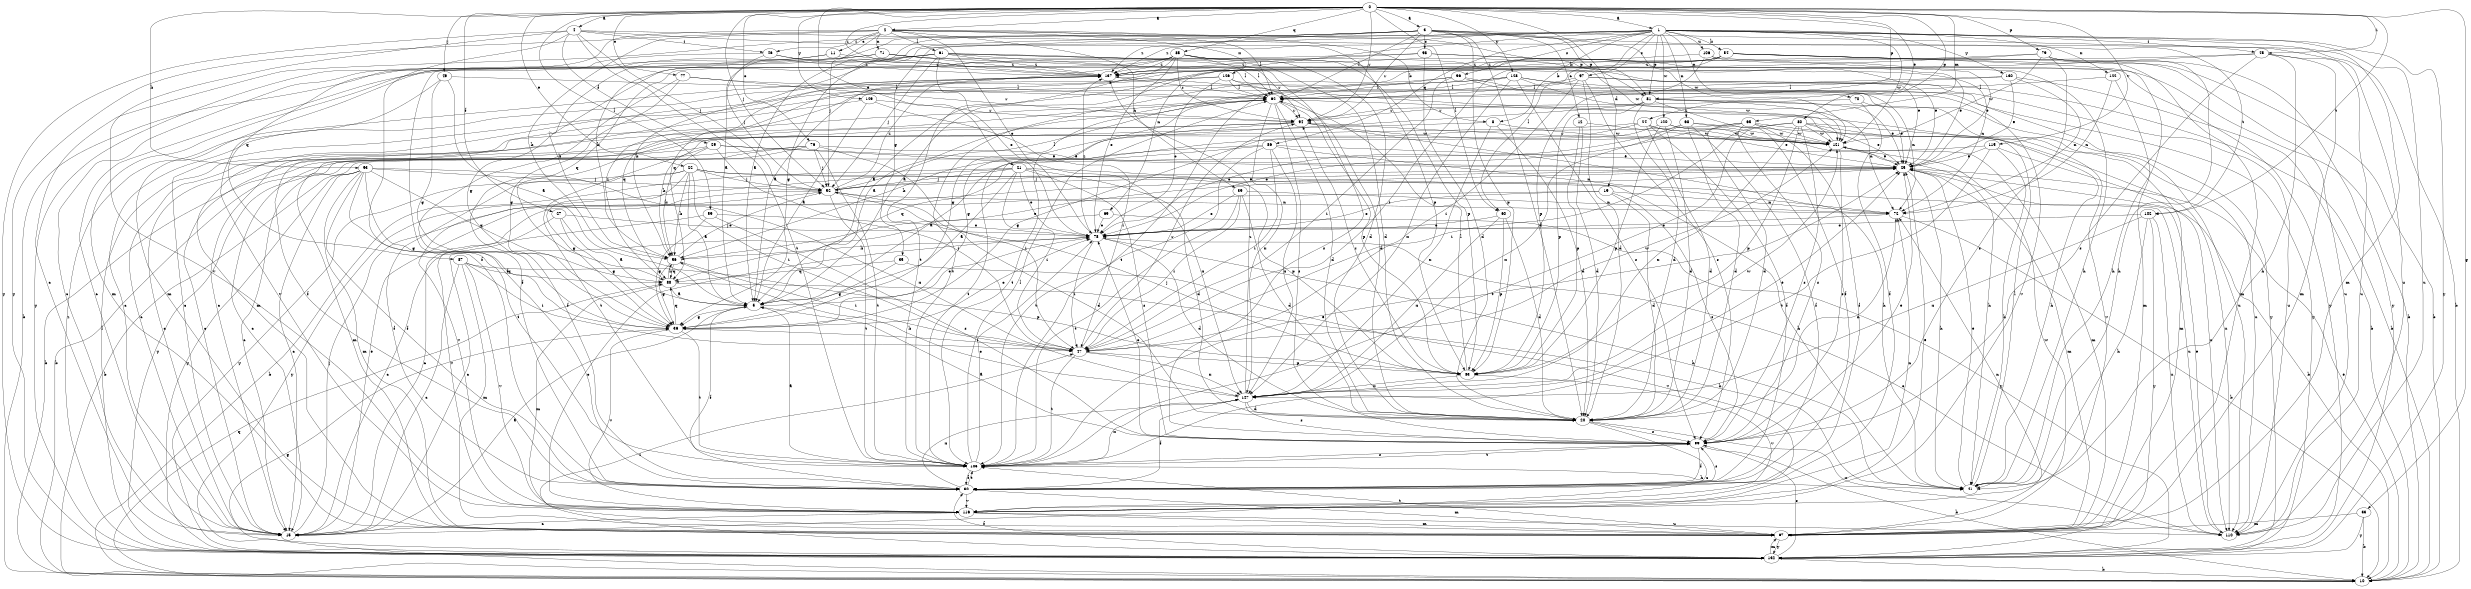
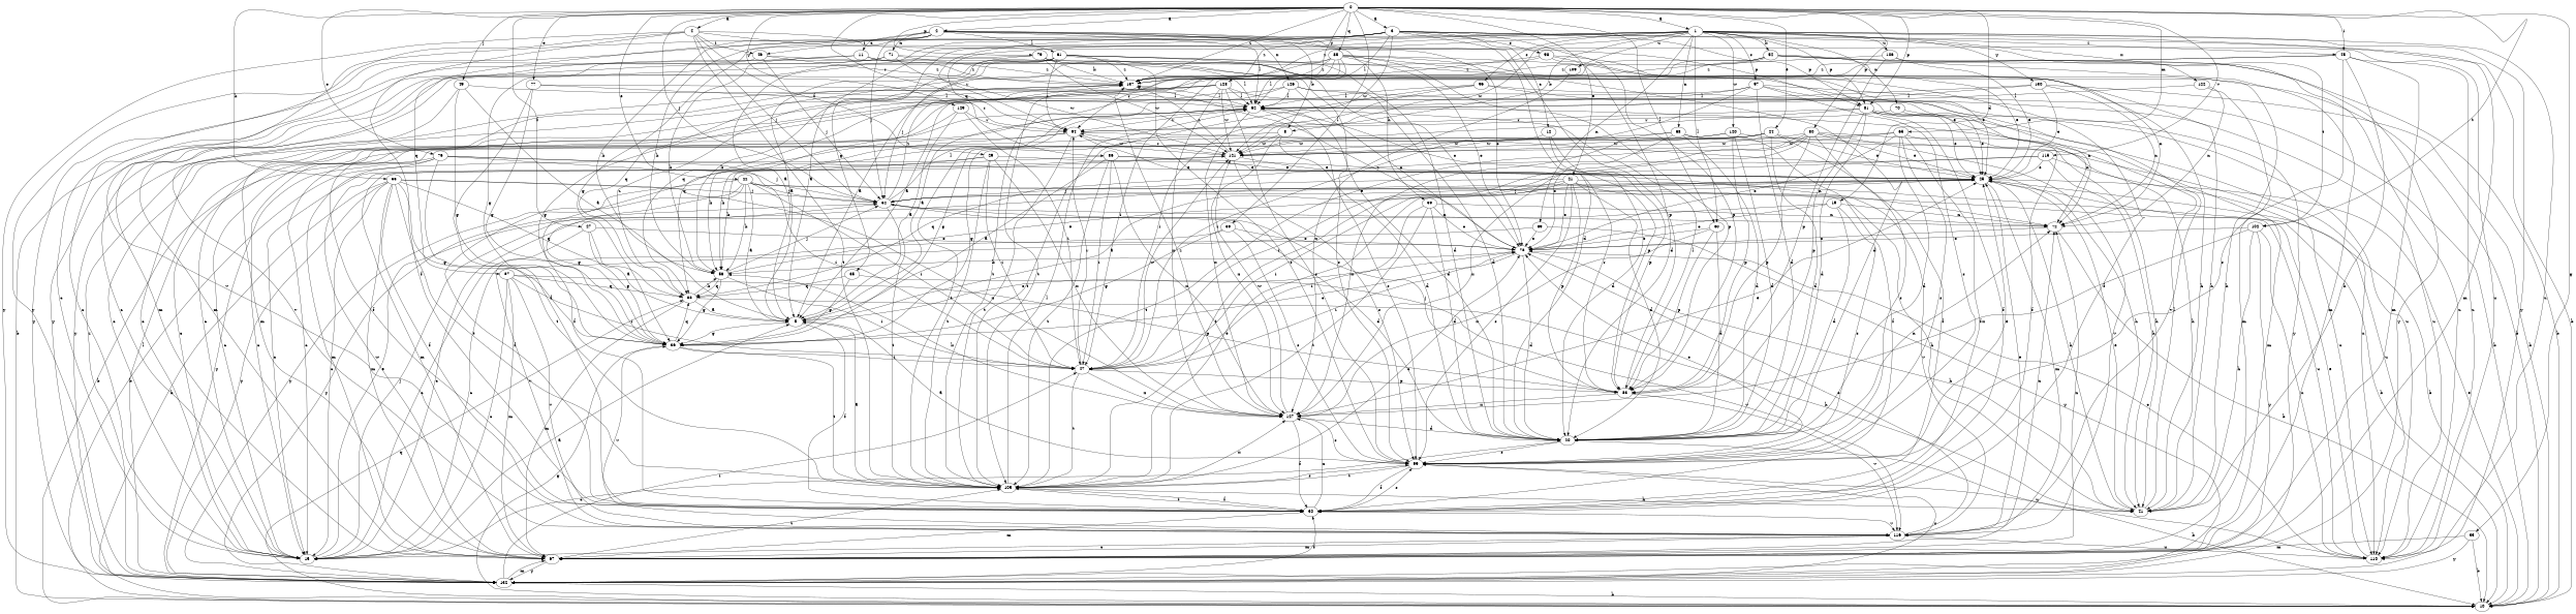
  strict digraph {
    0
    1
    2
    3
    4
    19
    21
    22
    24
    27
    33
    45
    49
    52
    53
    59
    60
    65
    76
    77
    79
    80
    81
    85
    94
    102
    115
    128
    129
    137
    5
    8
    35
    36
    54
    67
    68
    69
    70
    86
    96
    97
    106
+   109
    110
    120
    121
    122
    130
    132
    11
    39
    46
    56
    61
    62
    71
    78
    87
    126
    10
    12
    15
    20
    83
    98
    29
    30
    105
    116
    72
    99
    47
    41
    25
    127
    88
    0 -> 1 [label=a]
    0 -> 2 [label=a]
    0 -> 3 [label=a]
    0 -> 4 [label=a]
    0 -> 19 [label=d]
    0 -> 21 [label=e]
    0 -> 22 [label=e]
    0 -> 24 [label=e]
    0 -> 27 [label=f]
    0 -> 33 [label=g]
    0 -> 45 [label=i]
    0 -> 49 [label=j]
    0 -> 52 [label=j]
    0 -> 53 [label=k]
    0 -> 59 [label=l]
    0 -> 60 [label=l]
    0 -> 65 [label=m]
    0 -> 76 [label=o]
    0 -> 77 [label=o]
    0 -> 79 [label=p]
    0 -> 80 [label=p]
    0 -> 81 [label=p]
    0 -> 85 [label=q]
    0 -> 94 [label=r]
    0 -> 102 [label=t]
    0 -> 115 [label=v]
    0 -> 128 [label=y]
    0 -> 129 [label=y]
    0 -> 137 [label=z]
    1 -> 45 [label=i]
    1 -> 60 [label=l]
    1 -> 81 [label=p]
    1 -> 137 [label=z]
    1 -> 5 [label=a]
    1 -> 8 [label=b]
    1 -> 35 [label=g]
    1 -> 36 [label=g]
    1 -> 54 [label=k]
    1 -> 67 [label=m]
    1 -> 68 [label=n]
    1 -> 69 [label=n]
    1 -> 70 [label=n]
    1 -> 86 [label=q]
    1 -> 96 [label=s]
    1 -> 97 [label=s]
    1 -> 106 [label=u]
+   1 -> 109 [label=u]
    1 -> 110 [label=u]
    1 -> 120 [label=w]
    1 -> 121 [label=w]
    1 -> 122 [label=x]
    1 -> 130 [label=y]
    1 -> 132 [label=y]
    2 -> 52 [label=j]
    2 -> 81 [label=p]
    2 -> 8 [label=b]
    2 -> 132 [label=y]
    2 -> 11 [label=c]
    2 -> 39 [label=h]
    2 -> 46 [label=i]
    2 -> 56 [label=k]
    2 -> 61 [label=l]
    2 -> 62 [label=l]
    2 -> 71 [label=n]
    2 -> 78 [label=o]
    2 -> 87 [label=q]
    2 -> 126 [label=x]
    3 -> 81 [label=p]
    3 -> 94 [label=r]
    3 -> 102 [label=t]
    3 -> 137 [label=z]
    3 -> 5 [label=a]
    3 -> 121 [label=w]
    3 -> 56 [label=k]
    3 -> 62 [label=l]
    3 -> 10 [label=b]
    3 -> 12 [label=c]
    3 -> 15 [label=c]
    3 -> 20 [label=d]
    3 -> 83 [label=p]
    3 -> 98 [label=s]
    4 -> 52 [label=j]
    4 -> 110 [label=u]
    4 -> 132 [label=y]
    4 -> 46 [label=i]
    4 -> 83 [label=p]
    4 -> 29 [label=f]
    4 -> 30 [label=f]
    4 -> 105 [label=t]
    4 -> 116 [label=v]
    19 -> 78 [label=o]
    19 -> 15 [label=c]
    19 -> 20 [label=d]
    19 -> 72 [label=n]
    19 -> 99 [label=s]
    21 -> 52 [label=j]
    21 -> 5 [label=a]
    21 -> 78 [label=o]
    21 -> 10 [label=b]
    21 -> 20 [label=d]
    21 -> 83 [label=p]
    21 -> 116 [label=v]
    21 -> 99 [label=s]
    21 -> 47 [label=i]
    22 -> 52 [label=j]
    22 -> 5 [label=a]
    22 -> 36 [label=g]
    22 -> 110 [label=u]
    22 -> 132 [label=y]
    22 -> 56 [label=k]
    22 -> 30 [label=f]
    22 -> 47 [label=i]
    22 -> 41 [label=h]
    24 -> 36 [label=g]
    24 -> 121 [label=w]
    24 -> 15 [label=c]
    24 -> 20 [label=d]
    24 -> 30 [label=f]
    24 -> 25 [label=e]
    27 -> 5 [label=a]
    27 -> 36 [label=g]
    27 -> 78 [label=o]
    27 -> 116 [label=v]
    33 -> 67 [label=m]
    33 -> 132 [label=y]
    33 -> 10 [label=b]
    45 -> 137 [label=z]
    45 -> 5 [label=a]
    45 -> 67 [label=m]
    45 -> 110 [label=u]
    45 -> 99 [label=s]
    45 -> 41 [label=h]
    49 -> 5 [label=a]
    49 -> 36 [label=g]
    49 -> 62 [label=l]
    49 -> 116 [label=v]
    52 -> 137 [label=z]
    52 -> 132 [label=y]
    52 -> 62 [label=l]
    52 -> 20 [label=d]
    52 -> 105 [label=t]
    52 -> 72 [label=n]
    52 -> 25 [label=e]
    53 -> 52 [label=j]
    53 -> 36 [label=g]
    53 -> 67 [label=m]
    53 -> 132 [label=y]
    53 -> 10 [label=b]
    53 -> 15 [label=c]
    53 -> 30 [label=f]
    53 -> 105 [label=t]
    53 -> 127 [label=x]
    53 -> 88 [label=q]
    59 -> 36 [label=g]
    59 -> 78 [label=o]
    59 -> 15 [label=c]
    59 -> 99 [label=s]
    60 -> 78 [label=o]
    60 -> 20 [label=d]
    60 -> 83 [label=p]
    60 -> 127 [label=x]
    65 -> 121 [label=w]
    65 -> 78 [label=o]
    65 -> 15 [label=c]
    65 -> 20 [label=d]
    65 -> 30 [label=f]
    65 -> 99 [label=s]
    65 -> 41 [label=h]
    76 -> 52 [label=j]
    76 -> 67 [label=m]
    76 -> 132 [label=y]
    76 -> 10 [label=b]
    76 -> 105 [label=t]
    76 -> 47 [label=i]
    76 -> 25 [label=e]
    77 -> 94 [label=r]
    77 -> 36 [label=g]
    77 -> 62 [label=l]
    77 -> 30 [label=f]
    79 -> 137 [label=k]
    79 -> 5 [label=a]
    79 -> 121 [label=w]
    79 -> 132 [label=y]
    79 -> 99 [label=s]
    79 -> 41 [label=h]
    80 -> 67 [label=m]
    80 -> 121 [label=w]
    80 -> 83 [label=p]
    80 -> 105 [label=t]
    80 -> 116 [label=v]
    80 -> 99 [label=s]
    80 -> 47 [label=i]
    80 -> 25 [label=e]
    80 -> 127 [label=x]
    81 -> 94 [label=r]
    81 -> 36 [label=g]
    81 -> 110 [label=u]
    81 -> 20 [label=d]
    81 -> 83 [label=p]
    81 -> 30 [label=f]
    81 -> 72 [label=n]
    81 -> 25 [label=e]
    85 -> 94 [label=r]
    85 -> 137 [label=z]
    85 -> 5 [label=a]
    85 -> 62 [label=l]
    85 -> 78 [label=o]
    85 -> 20 [label=d]
    85 -> 83 [label=p]
    85 -> 30 [label=f]
    85 -> 105 [label=t]
    85 -> 72 [label=n]
    85 -> 88 [label=q]
    94 -> 121 [label=w]
    94 -> 56 [label=k]
    94 -> 30 [label=f]
    94 -> 105 [label=t]
    94 -> 41 [label=h]
    102 -> 110 [label=u]
    102 -> 132 [label=y]
    102 -> 78 [label=o]
    102 -> 41 [label=h]
    102 -> 127 [label=x]
    115 -> 110 [label=u]
    115 -> 105 [label=t]
    115 -> 41 [label=h]
    115 -> 25 [label=e]
    115 -> 88 [label=q]
    128 -> 36 [label=g]
    128 -> 121 [label=w]
    128 -> 132 [label=y]
    128 -> 62 [label=l]
    128 -> 15 [label=c]
    128 -> 72 [label=n]
    128 -> 99 [label=s]
    128 -> 127 [label=x]
    129 -> 94 [label=r]
    129 -> 5 [label=a]
    129 -> 30 [label=f]
    129 -> 47 [label=i]
    137 -> 62 [label=l]
    137 -> 15 [label=c]
    5 -> 36 [label=g]
    5 -> 78 [label=o]
    5 -> 30 [label=f]
    8 -> 121 [label=w]
    8 -> 15 [label=c]
    8 -> 20 [label=d]
    8 -> 127 [label=x]
    35 -> 36 [label=g]
    35 -> 116 [label=v]
    35 -> 88 [label=q]
    36 -> 78 [label=o]
    36 -> 105 [label=t]
    36 -> 116 [label=v]
    36 -> 47 [label=i]
    36 -> 88 [label=q]
    54 -> 137 [label=z]
    54 -> 67 [label=m]
    54 -> 110 [label=u]
    54 -> 10 [label=b]
    54 -> 105 [label=t]
    54 -> 47 [label=i]
    54 -> 41 [label=h]
    54 -> 88 [label=q]
    67 -> 121 [label=w]
    67 -> 132 [label=y]
    67 -> 105 [label=t]
    67 -> 72 [label=n]
    68 -> 110 [label=u]
    68 -> 121 [label=w]
    68 -> 78 [label=o]
    68 -> 20 [label=d]
    68 -> 30 [label=f]
    68 -> 127 [label=x]
    69 -> 132 [label=y]
    69 -> 78 [label=o]
    69 -> 15 [label=c]
    70 -> 94 [label=r]
    70 -> 30 [label=f]
    70 -> 25 [label=e]
    86 -> 5 [label=a]
    86 -> 15 [label=c]
    86 -> 105 [label=t]
    86 -> 72 [label=n]
    86 -> 47 [label=i]
    86 -> 25 [label=e]
    86 -> 127 [label=x]
    96 -> 132 [label=y]
    96 -> 62 [label=l]
    96 -> 105 [label=t]
    96 -> 116 [label=v]
    96 -> 47 [label=i]
    97 -> 5 [label=a]
    97 -> 110 [label=u]
    97 -> 62 [label=l]
    97 -> 10 [label=b]
    97 -> 20 [label=d]
    97 -> 99 [label=s]
    97 -> 47 [label=i]
    106 -> 137 [label=z]
    106 -> 132 [label=y]
    106 -> 83 [label=p]
    106 -> 25 [label=e]
+   109 -> 127 [label=x]
    110 -> 78 [label=o]
    110 -> 25 [label=e]
    120 -> 121 [label=w]
    120 -> 56 [label=k]
    120 -> 20 [label=d]
    120 -> 83 [label=p]
    120 -> 41 [label=h]
    121 -> 94 [label=r]
    121 -> 137 [label=z]
    121 -> 67 [label=m]
    121 -> 99 [label=s]
    121 -> 25 [label=e]
    122 -> 67 [label=m]
    122 -> 62 [label=l]
    122 -> 72 [label=n]
    130 -> 62 [label=l]
    130 -> 10 [label=b]
    130 -> 15 [label=c]
    130 -> 72 [label=n]
    130 -> 25 [label=e]
    132 -> 137 [label=z]
    132 -> 67 [label=m]
    132 -> 62 [label=l]
    132 -> 10 [label=b]
    132 -> 30 [label=f]
    132 -> 99 [label=s]
    132 -> 47 [label=i]
    11 -> 137 [label=z]
    11 -> 56 [label=k]
    11 -> 62 [label=l]
    11 -> 15 [label=c]
    39 -> 78 [label=o]
    39 -> 20 [label=d]
    39 -> 105 [label=t]
    39 -> 72 [label=n]
    39 -> 47 [label=i]
    46 -> 52 [label=j]
    46 -> 137 [label=z]
    46 -> 132 [label=y]
    46 -> 41 [label=h]
    56 -> 52 [label=j]
    56 -> 36 [label=g]
    56 -> 47 [label=i]
    56 -> 25 [label=e]
    56 -> 88 [label=q]
    61 -> 52 [label=j]
    61 -> 94 [label=r]
    61 -> 137 [label=z]
    61 -> 36 [label=g]
    61 -> 67 [label=m]
    61 -> 56 [label=k]
    61 -> 78 [label=o]
    61 -> 20 [label=d]
    61 -> 99 [label=s]
    61 -> 25 [label=e]
    62 -> 94 [label=r]
    62 -> 15 [label=c]
    62 -> 20 [label=d]
    62 -> 83 [label=p]
    62 -> 105 [label=t]
    62 -> 99 [label=s]
    62 -> 127 [label=x]
    71 -> 137 [label=z]
    71 -> 67 [label=m]
    71 -> 121 [label=w]
    71 -> 10 [label=b]
    71 -> 25 [label=e]
    78 -> 137 [label=z]
    78 -> 56 [label=k]
    78 -> 20 [label=d]
    78 -> 47 [label=i]
    78 -> 41 [label=h]
    87 -> 67 [label=m]
    87 -> 15 [label=c]
    87 -> 83 [label=p]
    87 -> 116 [label=v]
    87 -> 47 [label=i]
    87 -> 88 [label=q]
    126 -> 67 [label=m]
    126 -> 110 [label=u]
    126 -> 62 [label=l]
    126 -> 78 [label=o]
    126 -> 20 [label=d]
    126 -> 88 [label=q]
    10 -> 36 [label=g]
    10 -> 25 [label=e]
    10 -> 88 [label=q]
    12 -> 121 [label=w]
    12 -> 20 [label=d]
    12 -> 83 [label=p]
    15 -> 52 [label=j]
    15 -> 5 [label=a]
    15 -> 25 [label=e]
    20 -> 110 [label=u]
    20 -> 15 [label=c]
    20 -> 72 [label=n]
    20 -> 99 [label=s]
    83 -> 52 [label=j]
    83 -> 94 [label=r]
    83 -> 62 [label=l]
    83 -> 116 [label=v]
    83 -> 127 [label=x]
    98 -> 137 [label=z]
    98 -> 10 [label=b]
    98 -> 15 [label=c]
    98 -> 20 [label=d]
    98 -> 25 [label=e]
    29 -> 56 [label=k]
    29 -> 10 [label=b]
    29 -> 105 [label=t]
    29 -> 47 [label=i]
    29 -> 25 [label=e]
    29 -> 127 [label=x]
    30 -> 67 [label=m]
    30 -> 105 [label=t]
    30 -> 116 [label=v]
    30 -> 99 [label=s]
    30 -> 127 [label=x]
    105 -> 5 [label=a]
    105 -> 62 [label=l]
    105 -> 78 [label=o]
    105 -> 30 [label=f]
    105 -> 99 [label=s]
    105 -> 41 [label=h]
    105 -> 25 [label=e]
    105 -> 127 [label=x]
    116 -> 67 [label=m]
    116 -> 110 [label=u]
    116 -> 78 [label=o]
    116 -> 15 [label=c]
    116 -> 72 [label=n]
    116 -> 25 [label=e]
    72 -> 78 [label=o]
    72 -> 10 [label=b]
    99 -> 5 [label=a]
    99 -> 78 [label=o]
    99 -> 10 [label=b]
    99 -> 30 [label=f]
    99 -> 105 [label=t]
    99 -> 25 [label=e]
    47 -> 94 [label=r]
    47 -> 121 [label=w]
    47 -> 83 [label=p]
    47 -> 105 [label=t]
    47 -> 127 [label=x]
    41 -> 62 [label=l]
    41 -> 25 [label=e]
    25 -> 52 [label=j]
    25 -> 67 [label=m]
    25 -> 10 [label=b]
    25 -> 41 [label=h]
    127 -> 137 [label=z]
    127 -> 121 [label=w]
    127 -> 56 [label=k]
    127 -> 20 [label=d]
    127 -> 30 [label=f]
    127 -> 99 [label=s]
    127 -> 25 [label=e]
    88 -> 137 [label=z]
    88 -> 5 [label=a]
    88 -> 67 [label=m]
    88 -> 56 [label=k]
    88 -> 41 [label=h]
  }
